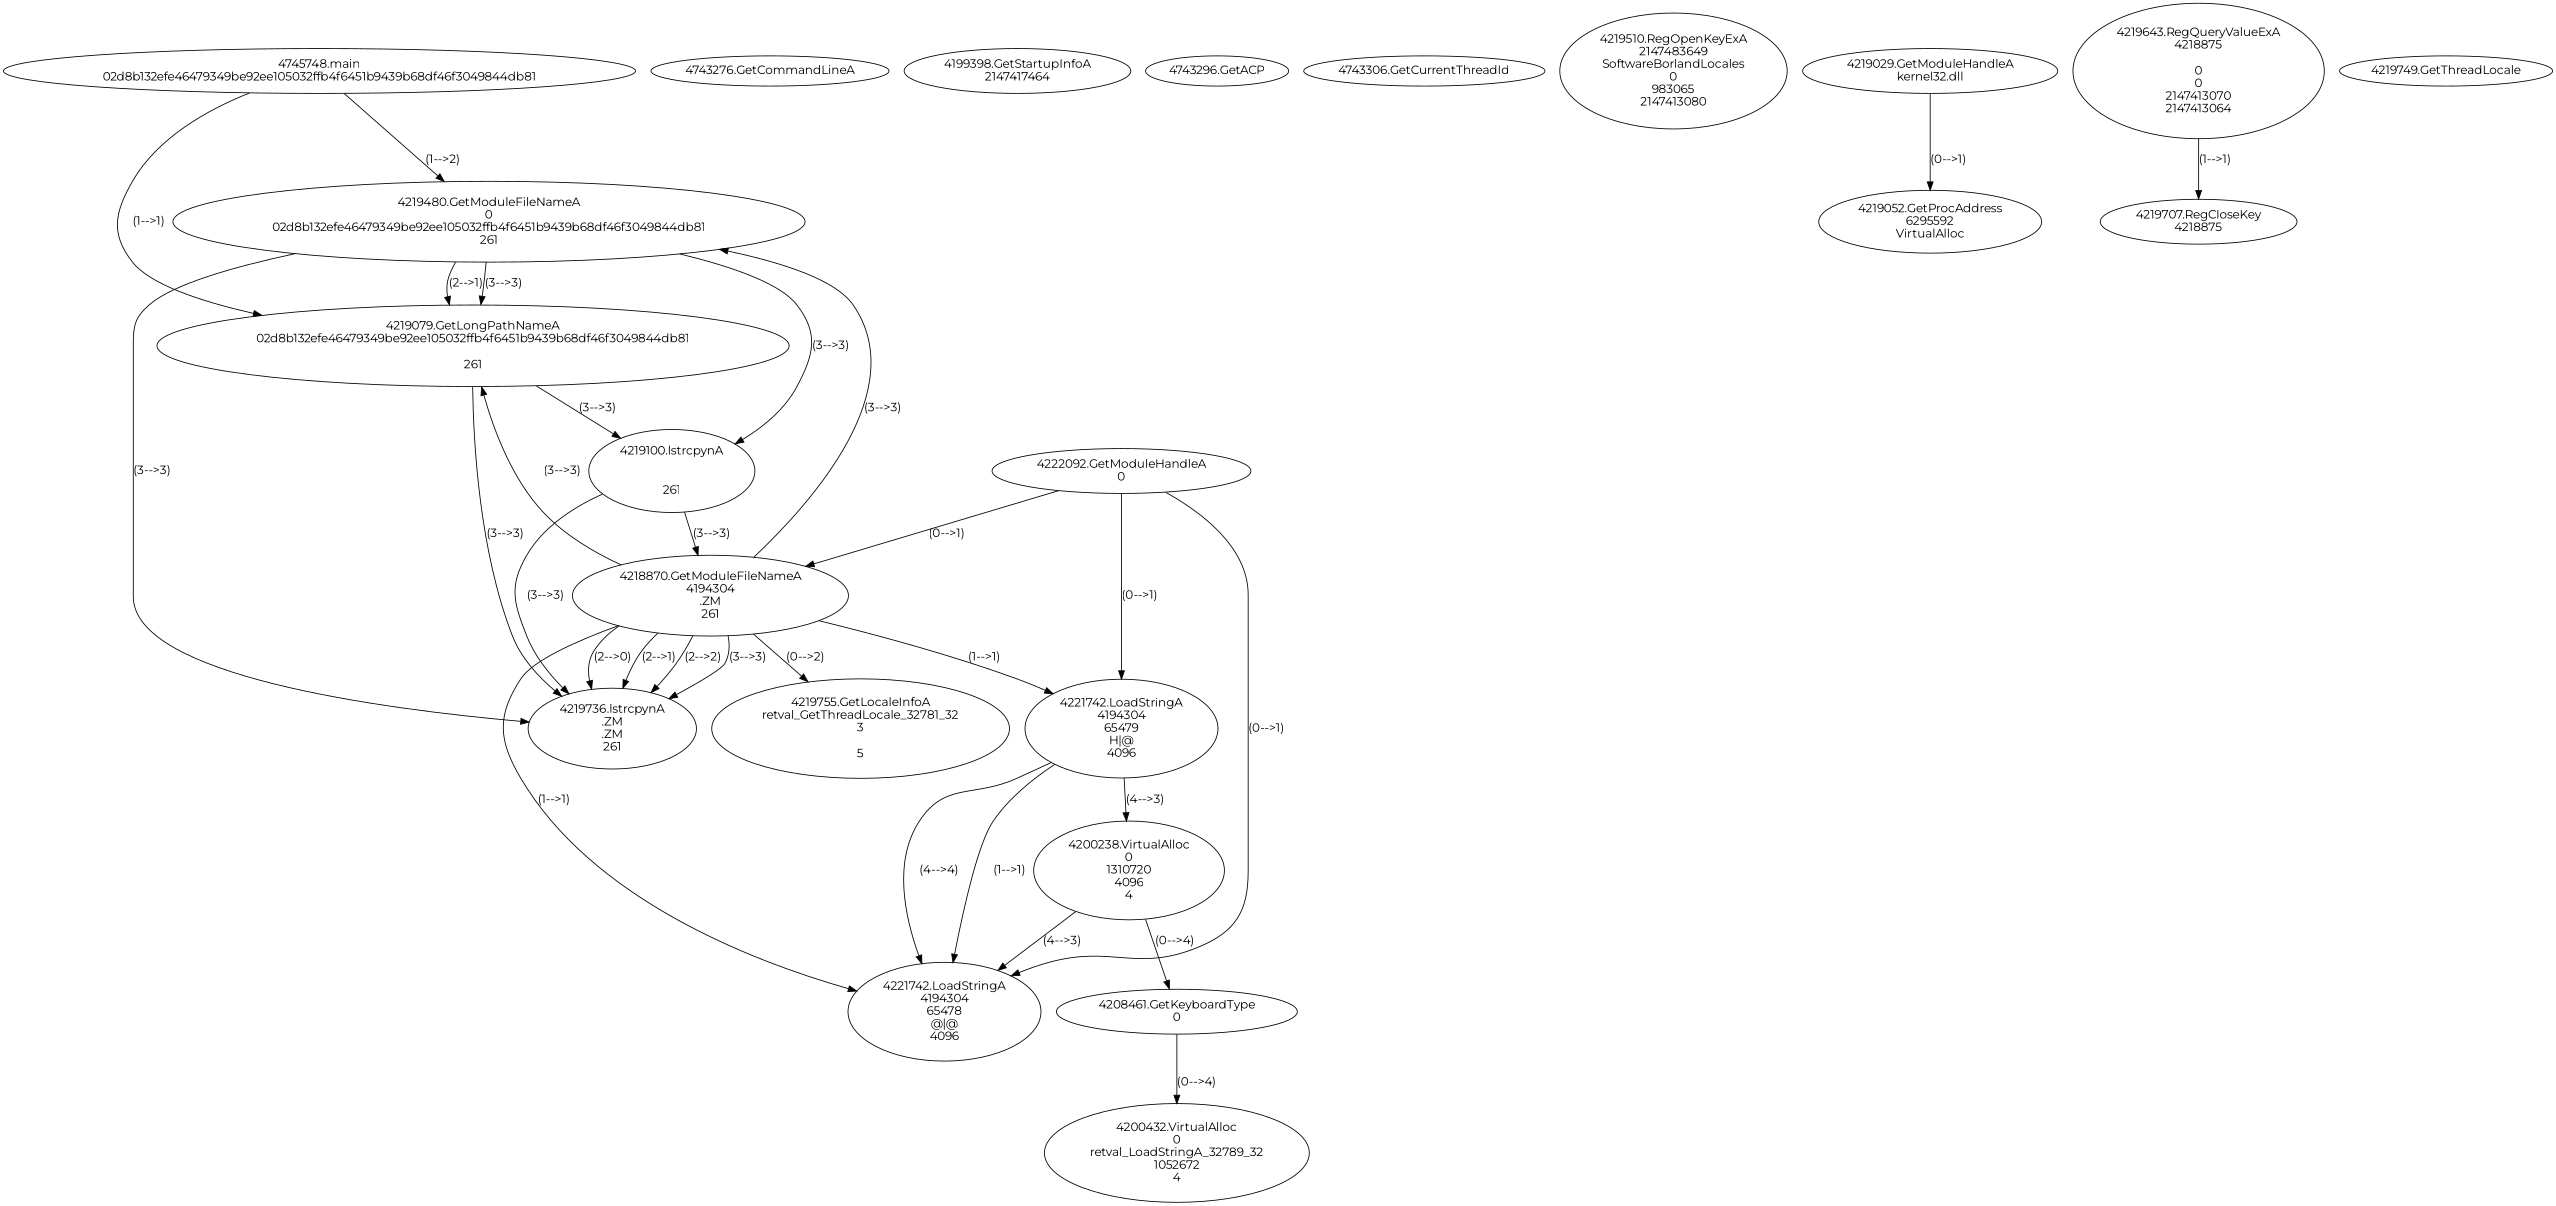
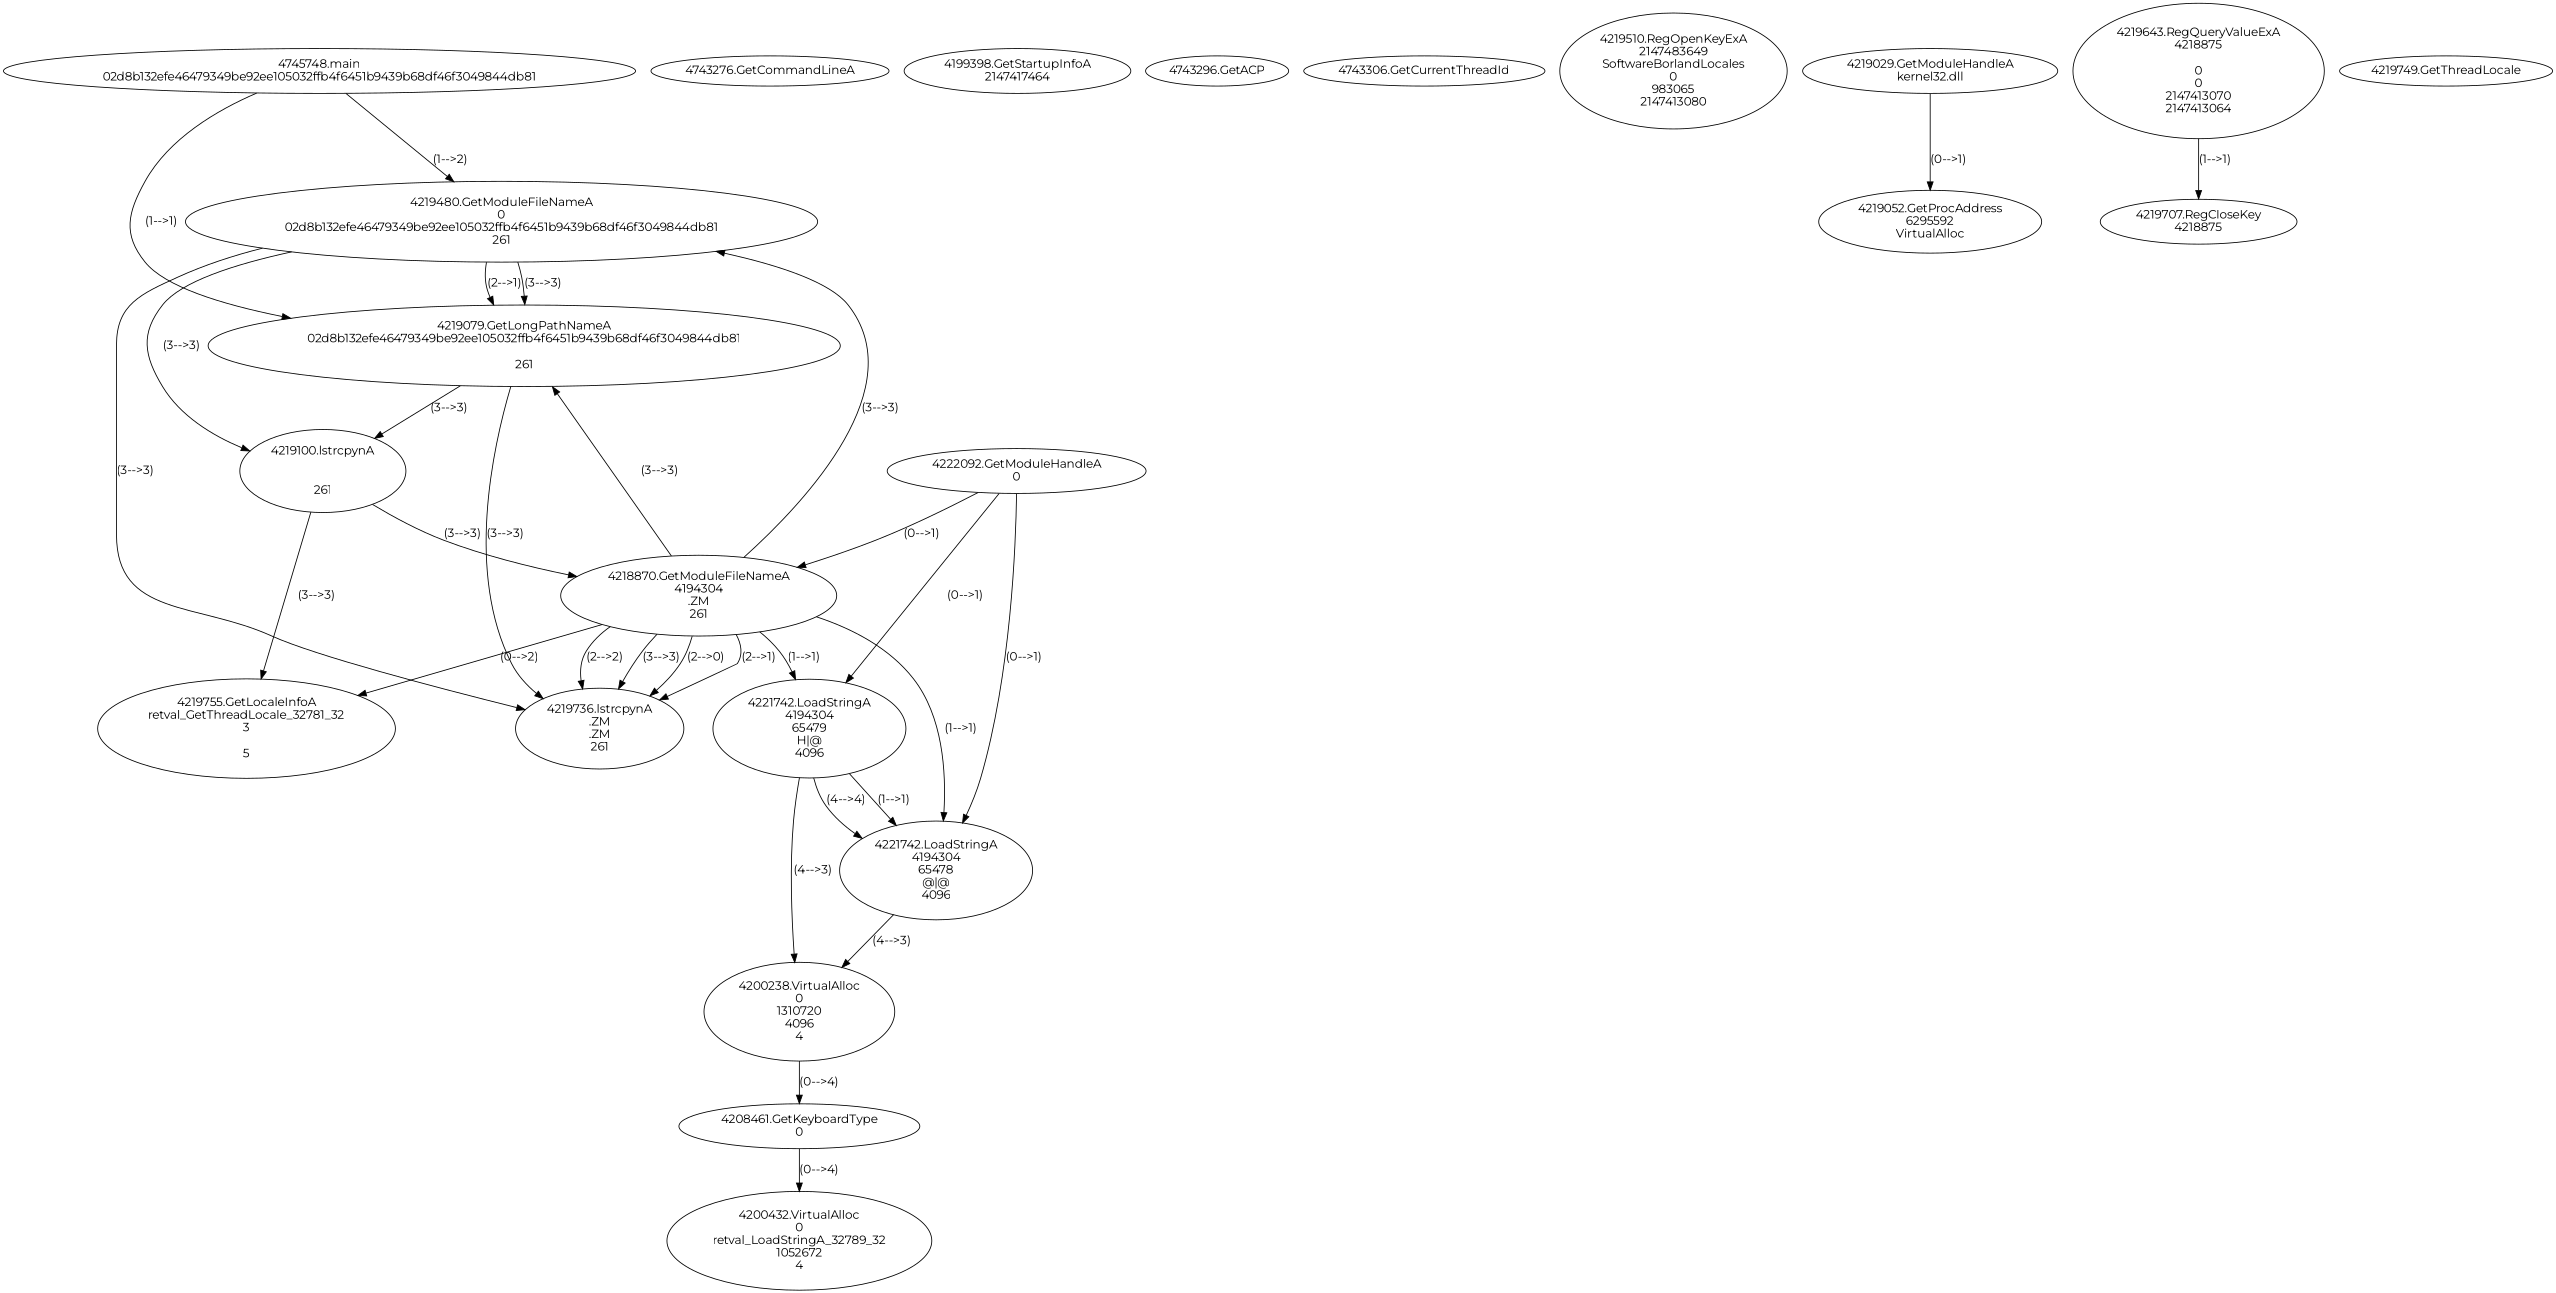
  digraph {
    fontname=Montserrat
    node [fontname=Montserrat]
    edge [fontname=Montserrat]
    n1 [label="4745748.main\n02d8b132efe46479349be92ee105032ffb4f6451b9439b68df46f3049844db81"]
    n2 [label="4219480.GetModuleFileNameA\n0\n02d8b132efe46479349be92ee105032ffb4f6451b9439b68df46f3049844db81\n261"]
    n3 [label="4219079.GetLongPathNameA\n02d8b132efe46479349be92ee105032ffb4f6451b9439b68df46f3049844db81\n\n261"]
    n4 [label="4219100.lstrcpynA\n\n\n261"]
    n5 [label="4219736.lstrcpynA\n.ZM\n.ZM\n261"]
    n6 [label="4222092.GetModuleHandleA\n0"]
    n7 [label="4218870.GetModuleFileNameA\n4194304\n.ZM\n261"]
    n8 [label="4221742.LoadStringA\n4194304\n65479\nH|@\n4096"]
    n9 [label="4221742.LoadStringA\n4194304\n65478\n@|@\n4096"]
    n10 [label="4219755.GetLocaleInfoA\nretval_GetThreadLocale_32781_32\n3\n\n5"]
    n11 [label="4200238.VirtualAlloc\n0\n1310720\n4096\n4"]
    n12 [label="4208461.GetKeyboardType\n0"]
    n13 [label="4200432.VirtualAlloc\n0\nretval_LoadStringA_32789_32\n1052672\n4"]
    n14 [label="4743276.GetCommandLineA\n"]
    n15 [label="4199398.GetStartupInfoA\n2147417464"]
    n16 [label="4743296.GetACP\n"]
    n17 [label="4743306.GetCurrentThreadId\n"]
    n18 [label="4219510.RegOpenKeyExA\n2147483649\nSoftware\Borland\Locales\n0\n983065\n2147413080"]
    n19 [label="4219029.GetModuleHandleA\nkernel32.dll"]
    n20 [label="4219052.GetProcAddress\n6295592\nVirtualAlloc"]
    n21 [label="4219643.RegQueryValueExA\n4218875\n\n0\n0\n2147413070\n2147413064"]
    n22 [label="4219707.RegCloseKey\n4218875"]
    n23 [label="4219749.GetThreadLocale\n"]
    n1 -> n2 [label="(1-->2)"]
    n1 -> n3 [label="(1-->1)"]
    n2 -> n3 [label="(2-->1)"]
    n2 -> n3 [label="(3-->3)"]
    n2 -> n4 [label="(3-->3)"]
    n2 -> n5 [label="(3-->3)"]
    n3 -> n4 [label="(3-->3)"]
    n3 -> n5 [label="(3-->3)"]
-   n4 -> n5 [label="(3-->3)"]
+   n4 -> n10 [label="(3-->3)"]
    n4 -> n7 [label="(3-->3)"]
    n6 -> n7 [label="(0-->1)"]
    n6 -> n8 [label="(0-->1)"]
    n6 -> n9 [label="(0-->1)"]
    n7 -> n2 [label="(3-->3)"]
    n7 -> n3 [label="(3-->3)"]
    n7 -> n5 [label="(2-->1)"]
    n7 -> n5 [label="(2-->2)"]
    n7 -> n5 [label="(3-->3)"]
    n7 -> n5 [label="(2-->0)"]
    n7 -> n8 [label="(1-->1)"]
    n7 -> n9 [label="(1-->1)"]
    n7 -> n10 [label="(0-->2)"]
    n8 -> n9 [label="(1-->1)"]
    n8 -> n9 [label="(4-->4)"]
    n8 -> n11 [label="(4-->3)"]
-   n11 -> n9 [label="(4-->3)"]
+   n9 -> n11 [label="(4-->3)"]
    n11 -> n12 [label="(0-->4)"]
    n12 -> n13 [label="(0-->4)"]
    n19 -> n20 [label="(0-->1)"]
    n21 -> n22 [label="(1-->1)"]
  }
